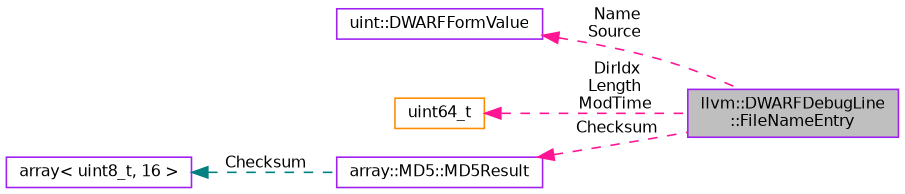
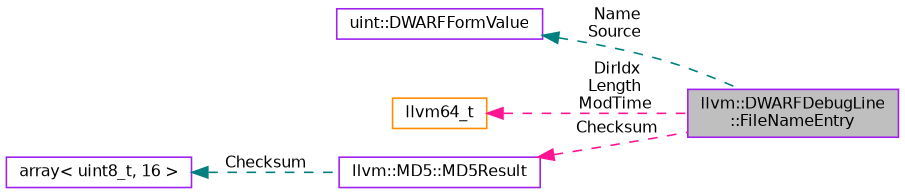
  digraph {
    fontname="DejaVu Sans"
    rankdir=LR
    node [color=purple fontname="DejaVu Sans" fontsize=10 shape=box]
    edge [color=teal dir=back fontname="DejaVu Sans" fontsize=10 labelfontname=Helvetica labelfontsize=10 style=dashed]
    n1 [fillcolor=grey75 fontcolor=black height=0.2 label="llvm::DWARFDebugLine\l::FileNameEntry" style=filled width=0.4]
    n2 [height=0.2 label="uint::DWARFFormValue" width=0.4]
-   n3 [color=darkorange height=0.2 label=uint64_t width=0.4]
-   n4 [height=0.2 label="array::MD5::MD5Result" width=0.4]
+   n3 [color=darkorange height=0.2 label=llvm64_t width=0.4]
+   n4 [height=0.2 label="llvm::MD5::MD5Result" width=0.4]
    n5 [height=0.2 label="array\< uint8_t, 16 \>" width=0.4]
-   n2 -> n1 [color=deeppink label=" Name\nSource"]
+   n2 -> n1 [label=" Name\nSource"]
    n3 -> n1 [color=deeppink label=" DirIdx\nLength\nModTime"]
    n4 -> n1 [color=deeppink label=" Checksum"]
    n5 -> n4 [label=" Checksum"]
  }
